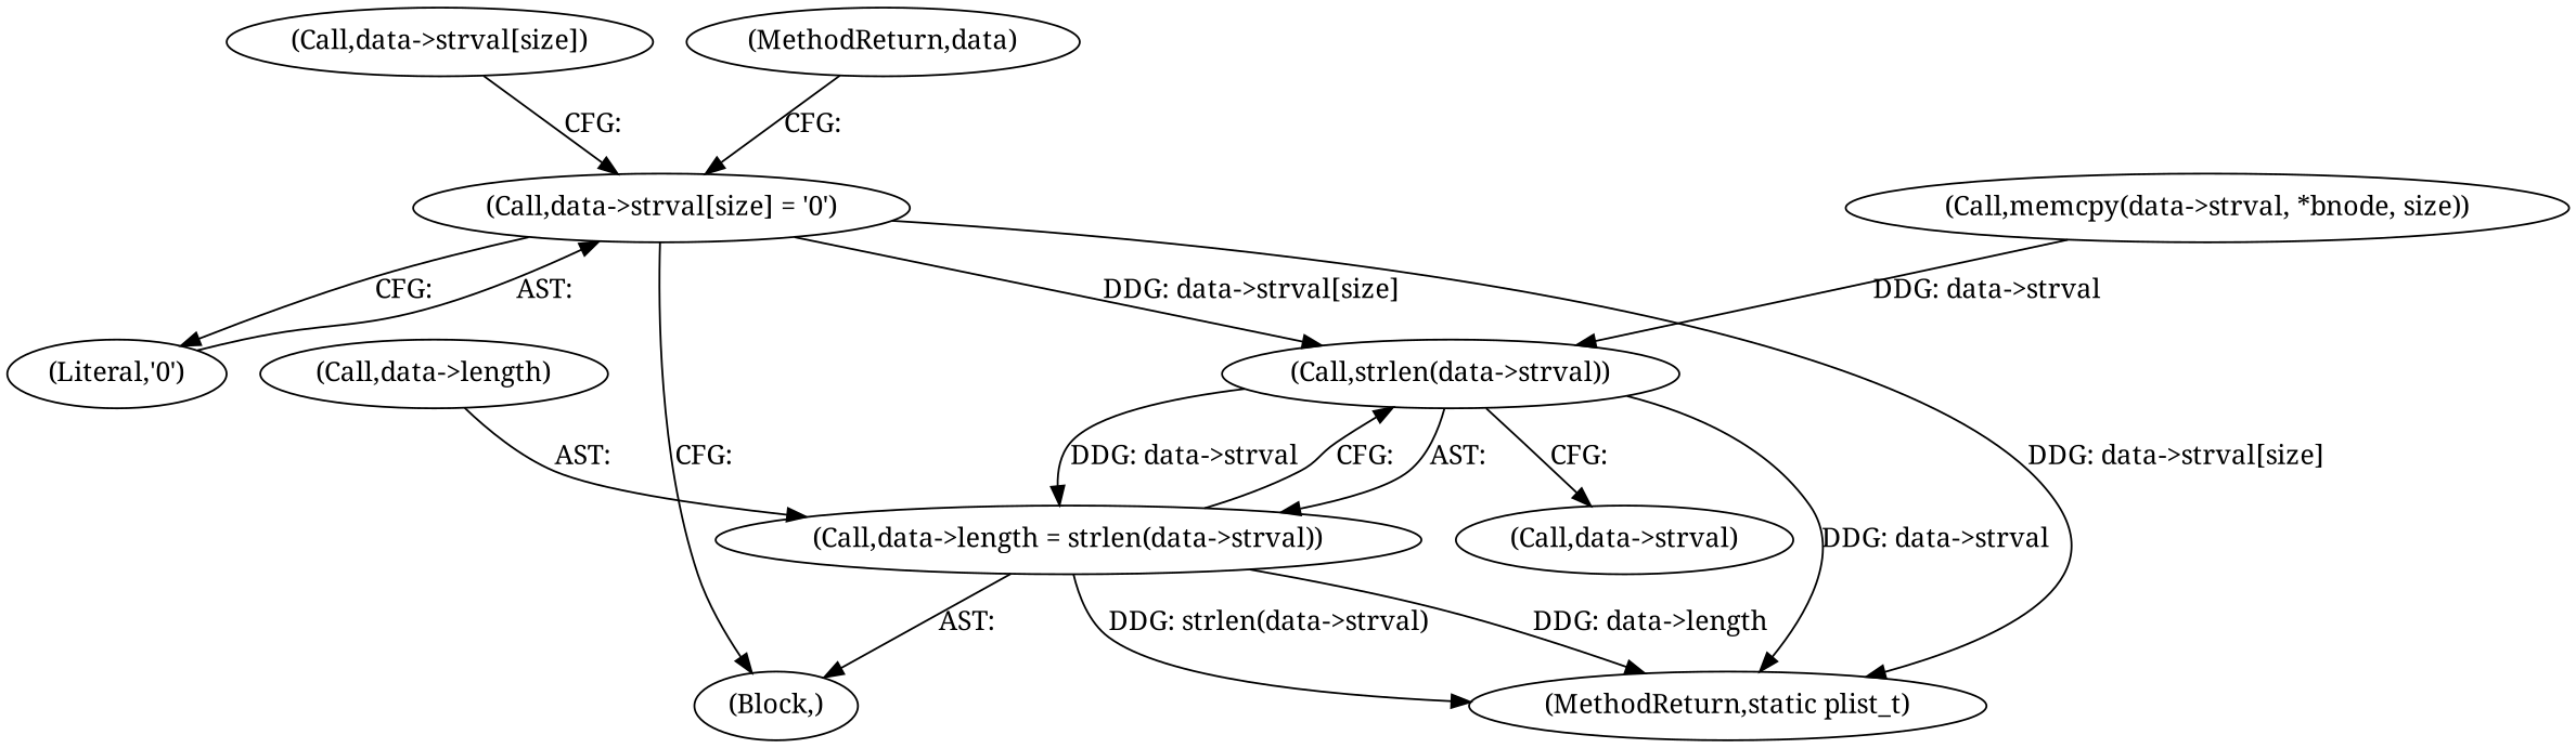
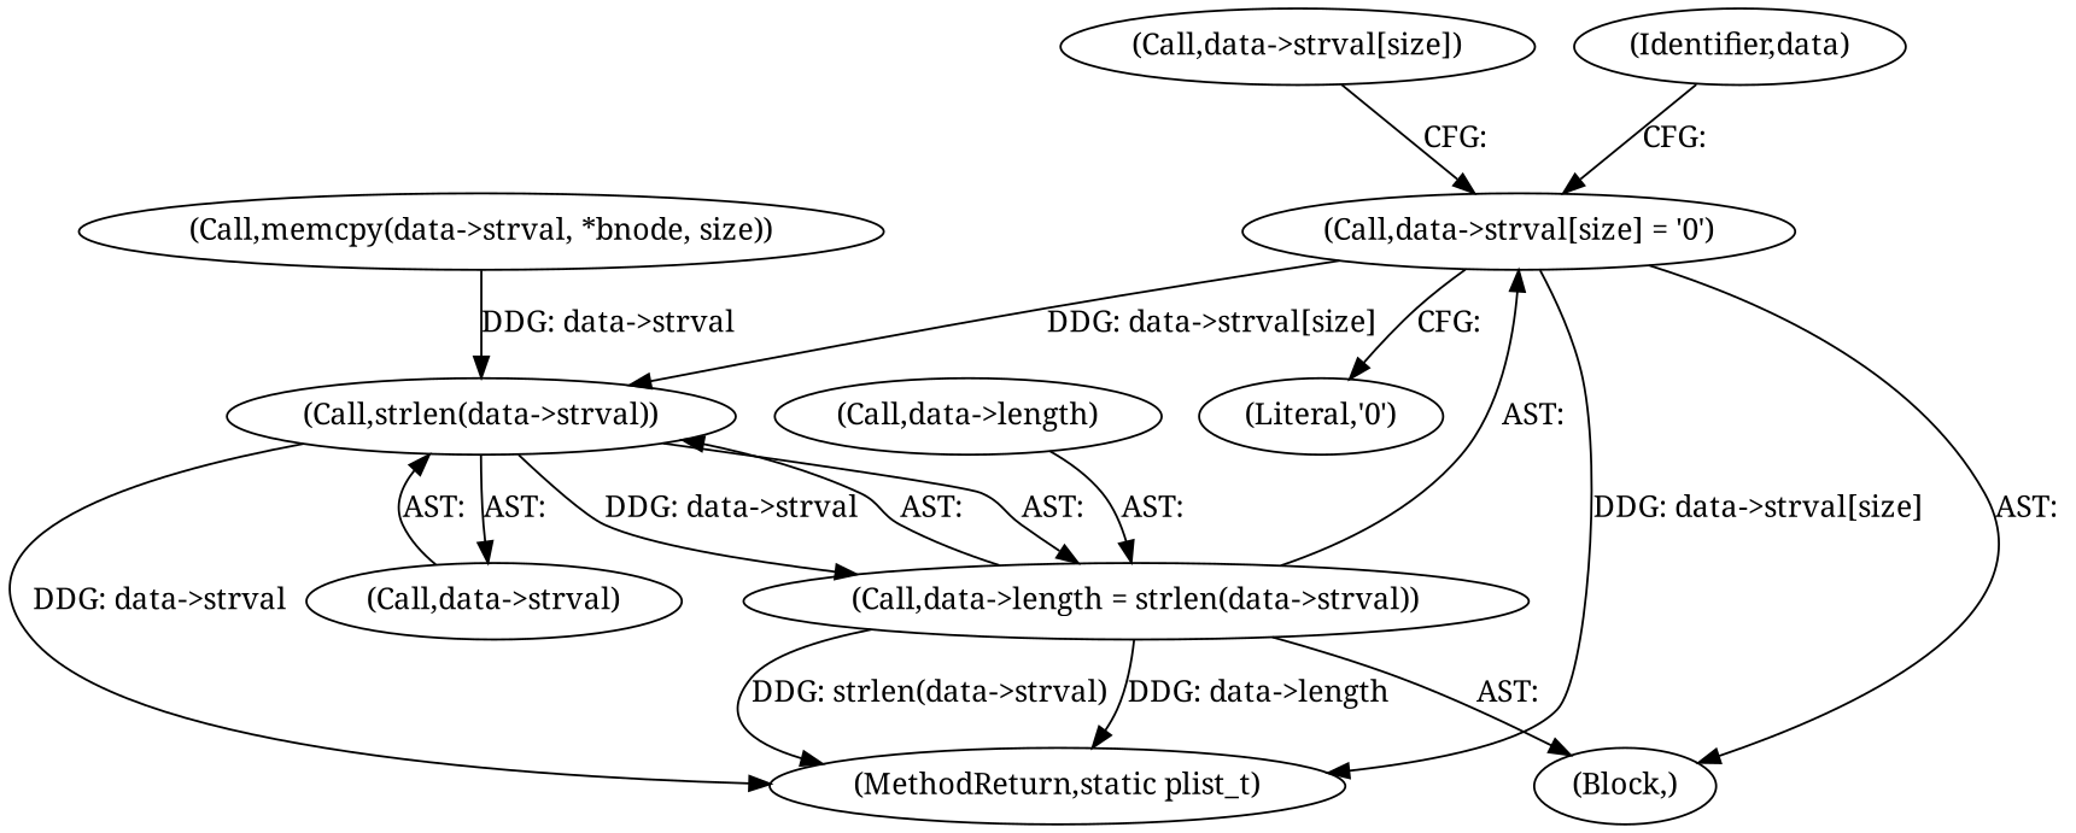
  digraph {
    fontname="Noto Serif"
    node [fontname="Noto Serif"]
    edge [fontname="Noto Serif"]
    n1 [label="(Call,data->strval[size] = '\0')"]
    n2 [label="(Call,strlen(data->strval))"]
    n3 [label="(MethodReturn,static plist_t)"]
    n4 [label="(Block,)"]
    n5 [label="(Literal,'\0')"]
    n6 [label="(Call,data->length = strlen(data->strval))"]
    n7 [label="(Call,data->strval)"]
    n8 [label="(Call,data->strval[size])"]
    n9 [label="(Call,memcpy(data->strval, *bnode, size))"]
-   n10 [label="(MethodReturn,data)"]
+   n10 [label="(Identifier,data)"]
    n11 [label="(Call,data->length)"]
    n1 -> n2 [label="DDG: data->strval[size]"]
    n1 -> n3 [label="DDG: data->strval[size]"]
-   n1 -> n4 [label="CFG: "]
+   n1 -> n4 [label="AST: "]
    n1 -> n5 [label="CFG: "]
    n2 -> n3 [label="DDG: data->strval"]
    n2 -> n6 [label="AST: "]
    n2 -> n6 [label="DDG: data->strval"]
-   n2 -> n7 [label="CFG: "]
-   n5 -> n1 [label="AST: "]
-   n6 -> n2 [label="CFG: "]
+   n2 -> n7 [label="AST: "]
+   n6 -> n1 [label="AST: "]
+   n6 -> n2 [label="AST: "]
    n6 -> n3 [label="DDG: data->length"]
    n6 -> n3 [label="DDG: strlen(data->strval)"]
    n6 -> n4 [label="AST: "]
+   n7 -> n2 [label="AST: "]
    n8 -> n1 [label="CFG: "]
    n9 -> n2 [label="DDG: data->strval"]
    n10 -> n1 [label="CFG: "]
    n11 -> n6 [label="AST: "]
  }
